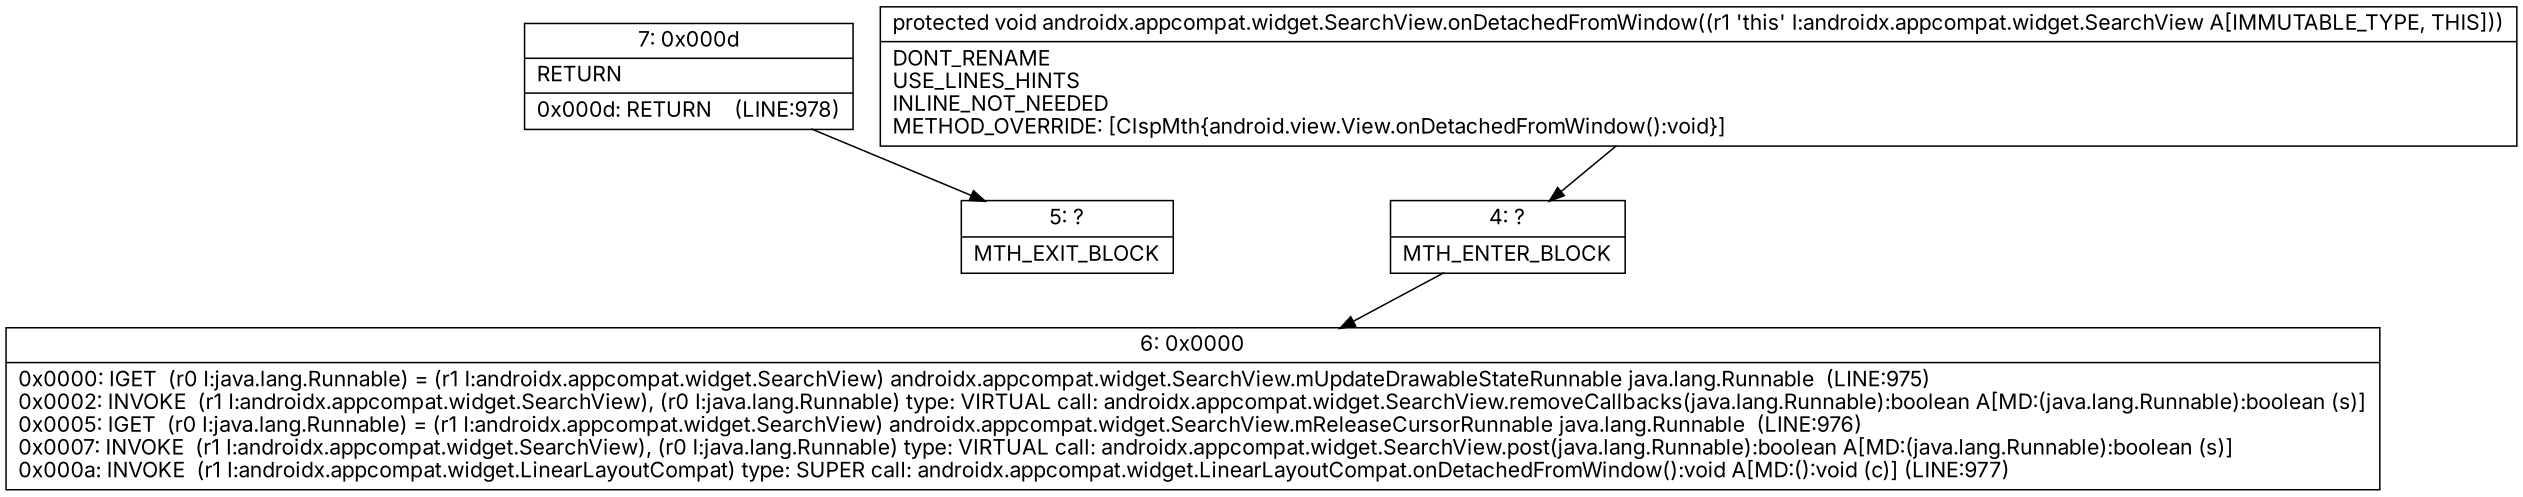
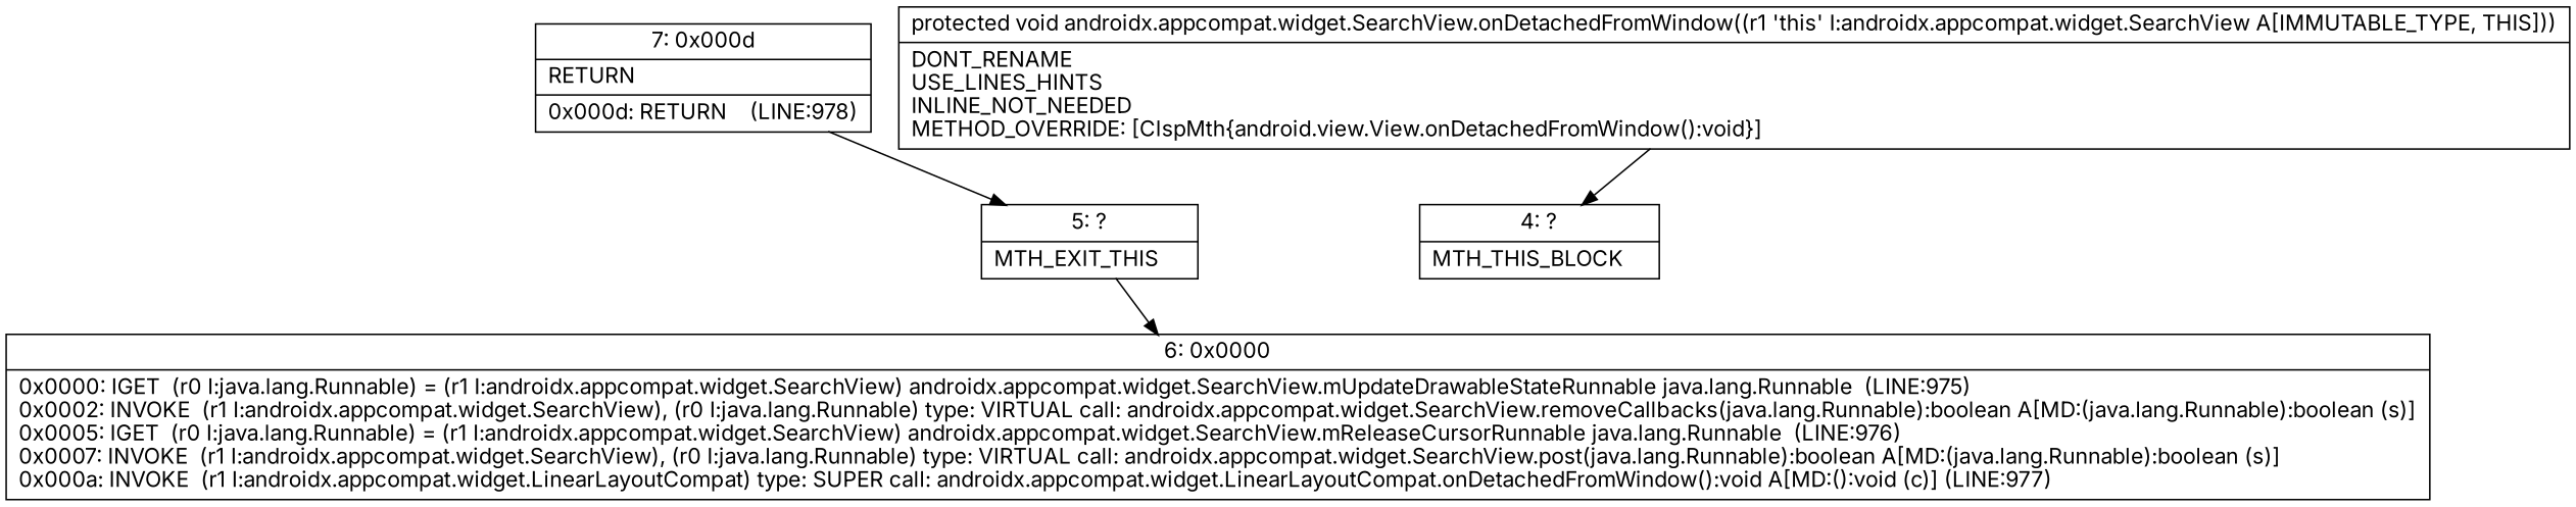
  digraph {
    fontname=Inter
    node [fontname=Inter shape=record]
    edge [fontname=Inter]
-   n1 [label="{4\:\ ?|MTH_ENTER_BLOCK\l}"]
+   n1 [label="{4\:\ ?|MTH_THIS_BLOCK\l}"]
    n2 [label="{6\:\ 0x0000|0x0000: IGET  (r0 I:java.lang.Runnable) = (r1 I:androidx.appcompat.widget.SearchView) androidx.appcompat.widget.SearchView.mUpdateDrawableStateRunnable java.lang.Runnable  (LINE:975)\l0x0002: INVOKE  (r1 I:androidx.appcompat.widget.SearchView), (r0 I:java.lang.Runnable) type: VIRTUAL call: androidx.appcompat.widget.SearchView.removeCallbacks(java.lang.Runnable):boolean A[MD:(java.lang.Runnable):boolean (s)]\l0x0005: IGET  (r0 I:java.lang.Runnable) = (r1 I:androidx.appcompat.widget.SearchView) androidx.appcompat.widget.SearchView.mReleaseCursorRunnable java.lang.Runnable  (LINE:976)\l0x0007: INVOKE  (r1 I:androidx.appcompat.widget.SearchView), (r0 I:java.lang.Runnable) type: VIRTUAL call: androidx.appcompat.widget.SearchView.post(java.lang.Runnable):boolean A[MD:(java.lang.Runnable):boolean (s)]\l0x000a: INVOKE  (r1 I:androidx.appcompat.widget.LinearLayoutCompat) type: SUPER call: androidx.appcompat.widget.LinearLayoutCompat.onDetachedFromWindow():void A[MD:():void (c)] (LINE:977)\l}"]
    n3 [label="{7\:\ 0x000d|RETURN\l|0x000d: RETURN    (LINE:978)\l}"]
-   n4 [label="{5\:\ ?|MTH_EXIT_BLOCK\l}"]
+   n4 [label="{5\:\ ?|MTH_EXIT_THIS\l}"]
    n5 [label="{protected void androidx.appcompat.widget.SearchView.onDetachedFromWindow((r1 'this' I:androidx.appcompat.widget.SearchView A[IMMUTABLE_TYPE, THIS]))  | DONT_RENAME\lUSE_LINES_HINTS\lINLINE_NOT_NEEDED\lMETHOD_OVERRIDE: [ClspMth\{android.view.View.onDetachedFromWindow():void\}]\l}"]
-   n1 -> n2
+   n4 -> n2
    n3 -> n4
    n5 -> n1
  }
